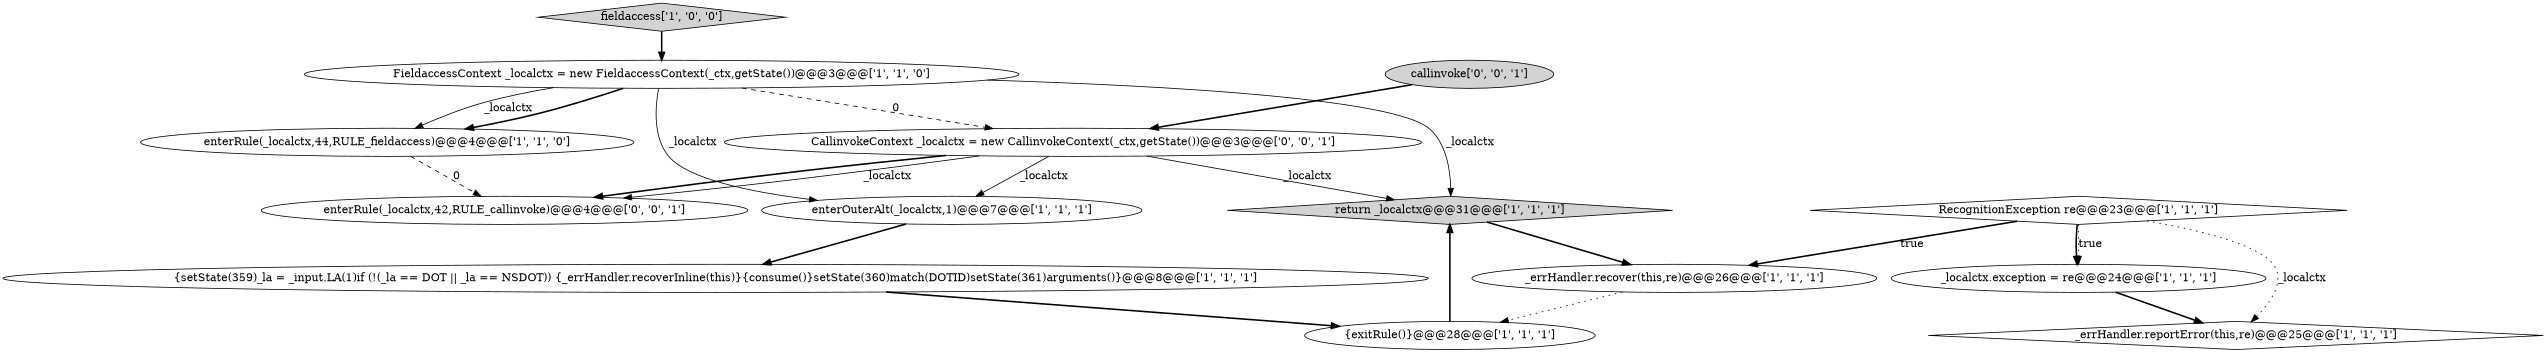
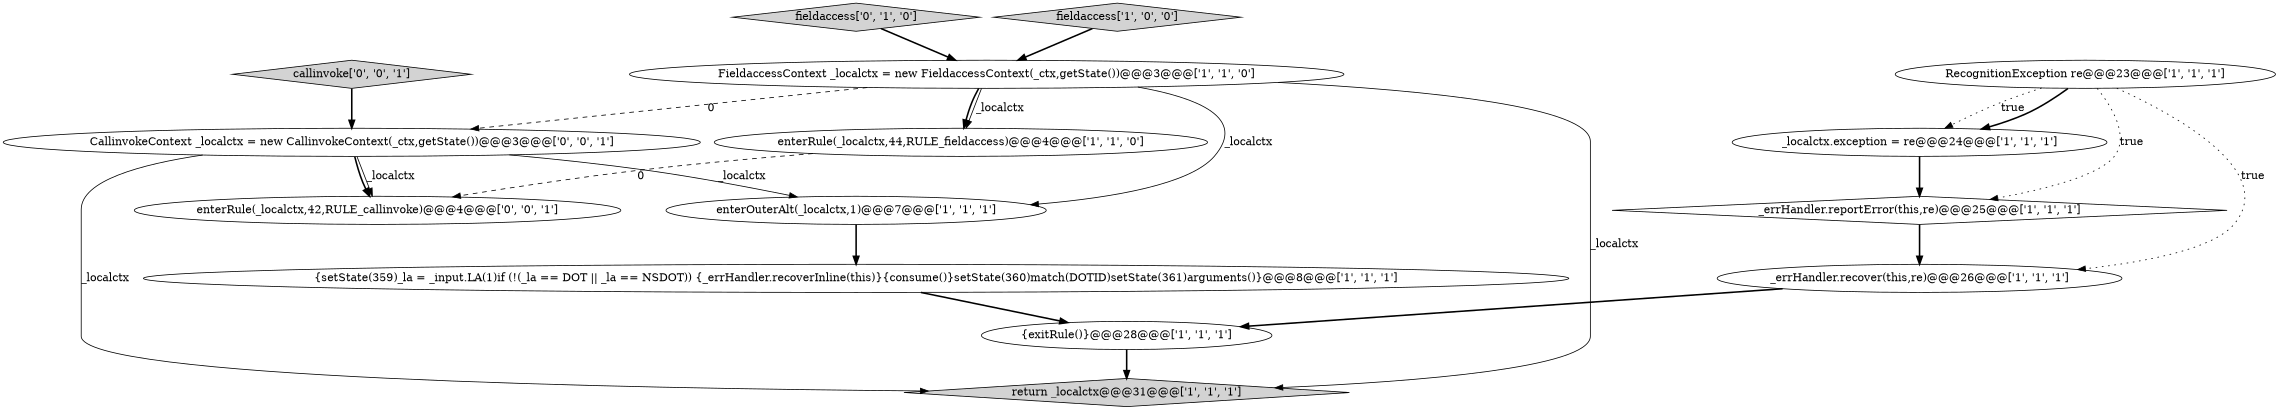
  digraph {
    node [fillcolor=white shape=ellipse style=filled]
    edge [style=bold]
+   n1 [fillcolor=lightgray label="fieldaccess['0', '1', '0']" shape=diamond]
    n2 [label="FieldaccessContext _localctx = new FieldaccessContext(_ctx,getState())@@@3@@@['1', '1', '0']"]
    n3 [fillcolor=lightgray label="return _localctx@@@31@@@['1', '1', '1']" shape=diamond]
    n4 [label="enterOuterAlt(_localctx,1)@@@7@@@['1', '1', '1']"]
    n5 [label="CallinvokeContext _localctx = new CallinvokeContext(_ctx,getState())@@@3@@@['0', '0', '1']"]
    n6 [label="enterRule(_localctx,44,RULE_fieldaccess)@@@4@@@['1', '1', '0']"]
    n7 [label="{exitRule()}@@@28@@@['1', '1', '1']"]
    n8 [label="_localctx.exception = re@@@24@@@['1', '1', '1']"]
    n9 [label="_errHandler.reportError(this,re)@@@25@@@['1', '1', '1']" shape=diamond]
    n10 [label="_errHandler.recover(this,re)@@@26@@@['1', '1', '1']"]
    n11 [label="{setState(359)_la = _input.LA(1)if (!(_la == DOT || _la == NSDOT)) {_errHandler.recoverInline(this)}{consume()}setState(360)match(DOTID)setState(361)arguments()}@@@8@@@['1', '1', '1']"]
-   n12 [fillcolor=lightgray label="callinvoke['0', '0', '1']"]
+   n12 [fillcolor=lightgray label="callinvoke['0', '0', '1']" shape=diamond]
    n13 [label="enterRule(_localctx,42,RULE_callinvoke)@@@4@@@['0', '0', '1']"]
    n14 [fillcolor=lightgray label="fieldaccess['1', '0', '0']" shape=diamond]
-   n15 [label="RecognitionException re@@@23@@@['1', '1', '1']" shape=diamond]
+   n15 [label="RecognitionException re@@@23@@@['1', '1', '1']"]
+   n1 -> n2
    n2 -> n3 [label=_localctx style=solid]
    n2 -> n4 [label=_localctx style=solid]
    n2 -> n5 [label=0 style=dashed]
    n2 -> n6
    n2 -> n6 [label=_localctx style=solid]
    n4 -> n11
    n5 -> n3 [label=_localctx style=solid]
    n5 -> n4 [label=_localctx style=solid]
    n5 -> n13
    n5 -> n13 [label=_localctx style=solid]
    n6 -> n13 [label=0 style=dashed]
    n7 -> n3
    n8 -> n9
-   n3 -> n10
-   n10 -> n7 [style=dotted]
+   n9 -> n10
+   n10 -> n7
    n11 -> n7
    n12 -> n5
    n14 -> n2
    n15 -> n8 [label=true style=dotted]
    n15 -> n8
-   n15 -> n9 [label=_localctx style=dotted]
-   n15 -> n10 [label=true]
+   n15 -> n9 [label=true style=dotted]
+   n15 -> n10 [label=true style=dotted]
  }
